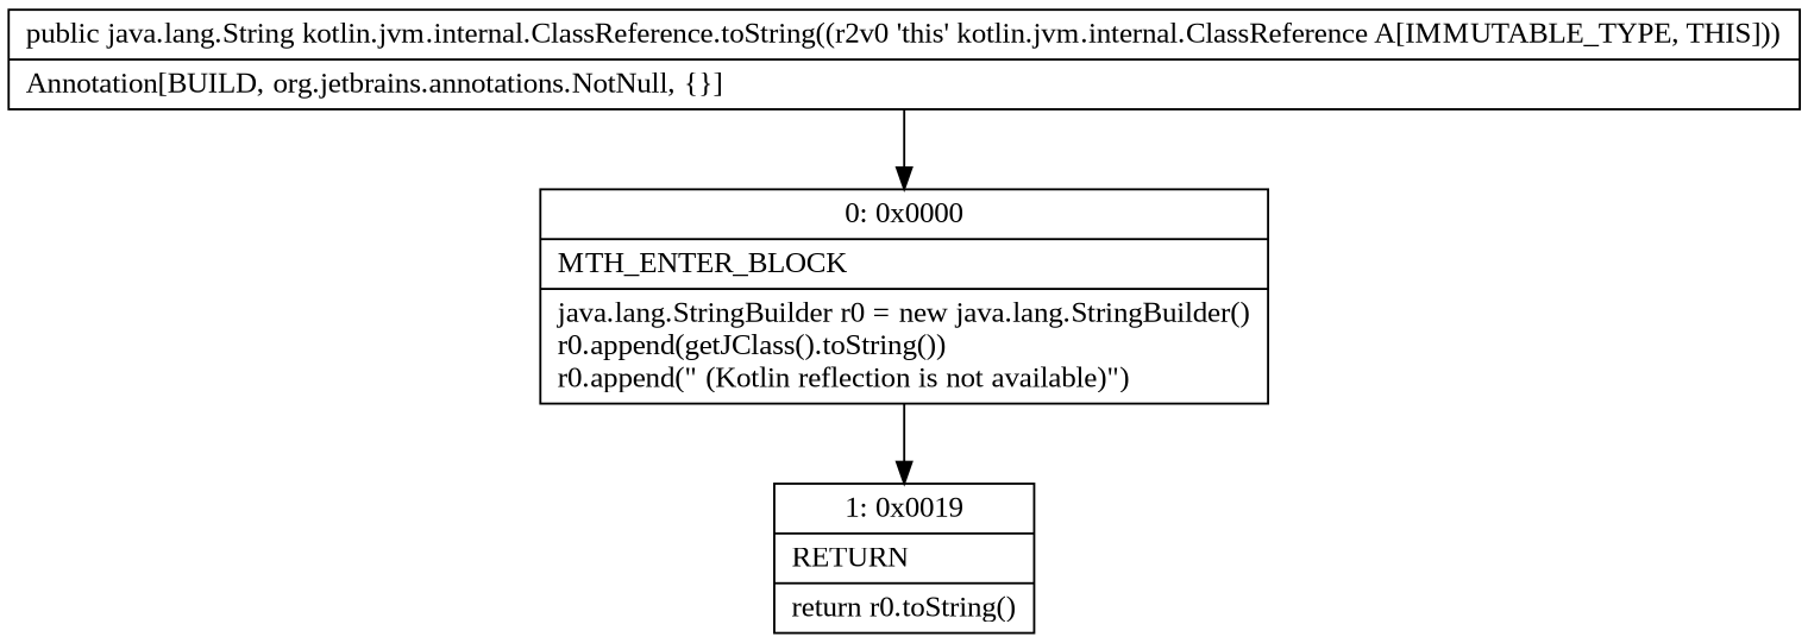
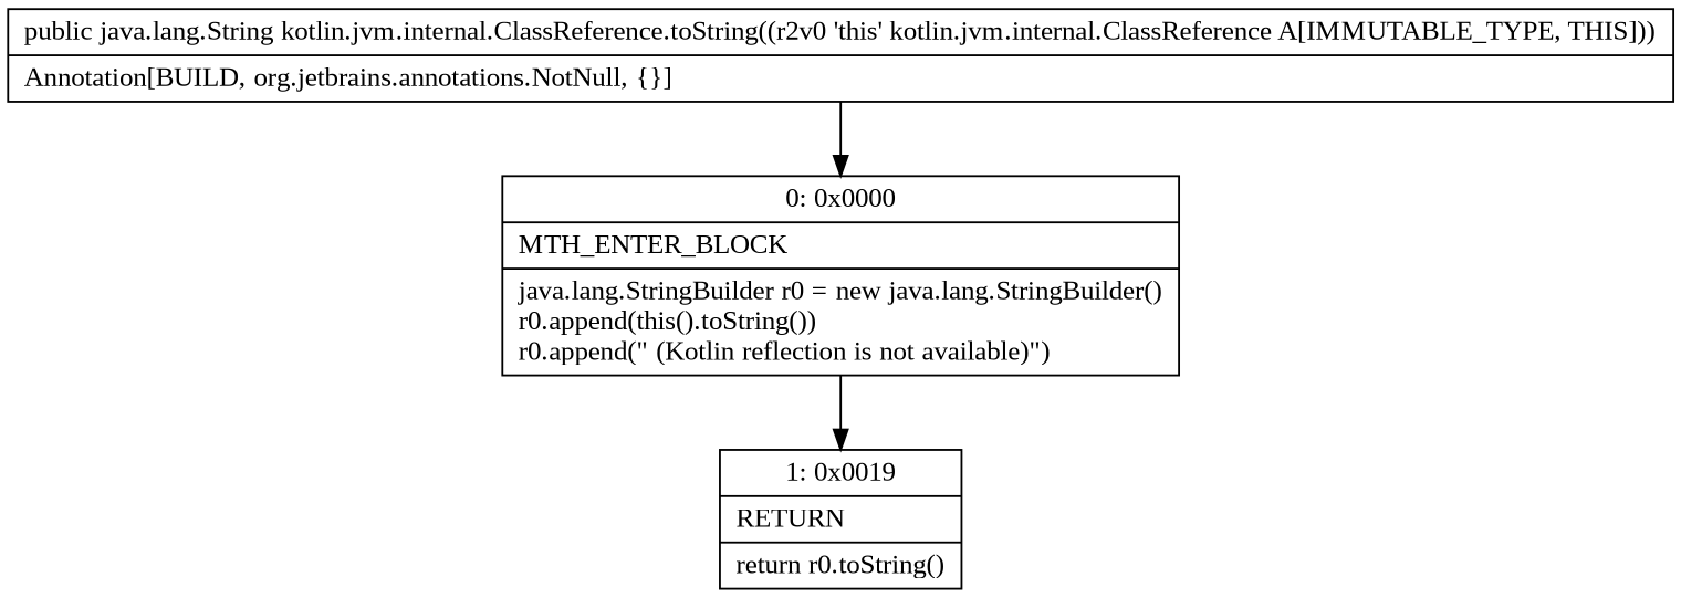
  digraph {
    fontname="Liberation Serif"
    node [shape=record fontname="Liberation Serif"]
    edge [fontname="Liberation Serif"]
-   n1 [label="{0\:\ 0x0000|MTH_ENTER_BLOCK\l|java.lang.StringBuilder r0 = new java.lang.StringBuilder()\lr0.append(getJClass().toString())\lr0.append(\" (Kotlin reflection is not available)\")\l}"]
+   n1 [label="{0\:\ 0x0000|MTH_ENTER_BLOCK\l|java.lang.StringBuilder r0 = new java.lang.StringBuilder()\lr0.append(this().toString())\lr0.append(\" (Kotlin reflection is not available)\")\l}"]
    n2 [label="{1\:\ 0x0019|RETURN\l|return r0.toString()\l}"]
    n3 [label="{public java.lang.String kotlin.jvm.internal.ClassReference.toString((r2v0 'this' kotlin.jvm.internal.ClassReference A[IMMUTABLE_TYPE, THIS]))  | Annotation[BUILD, org.jetbrains.annotations.NotNull, \{\}]\l}"]
    n1 -> n2
    n3 -> n1
  }
